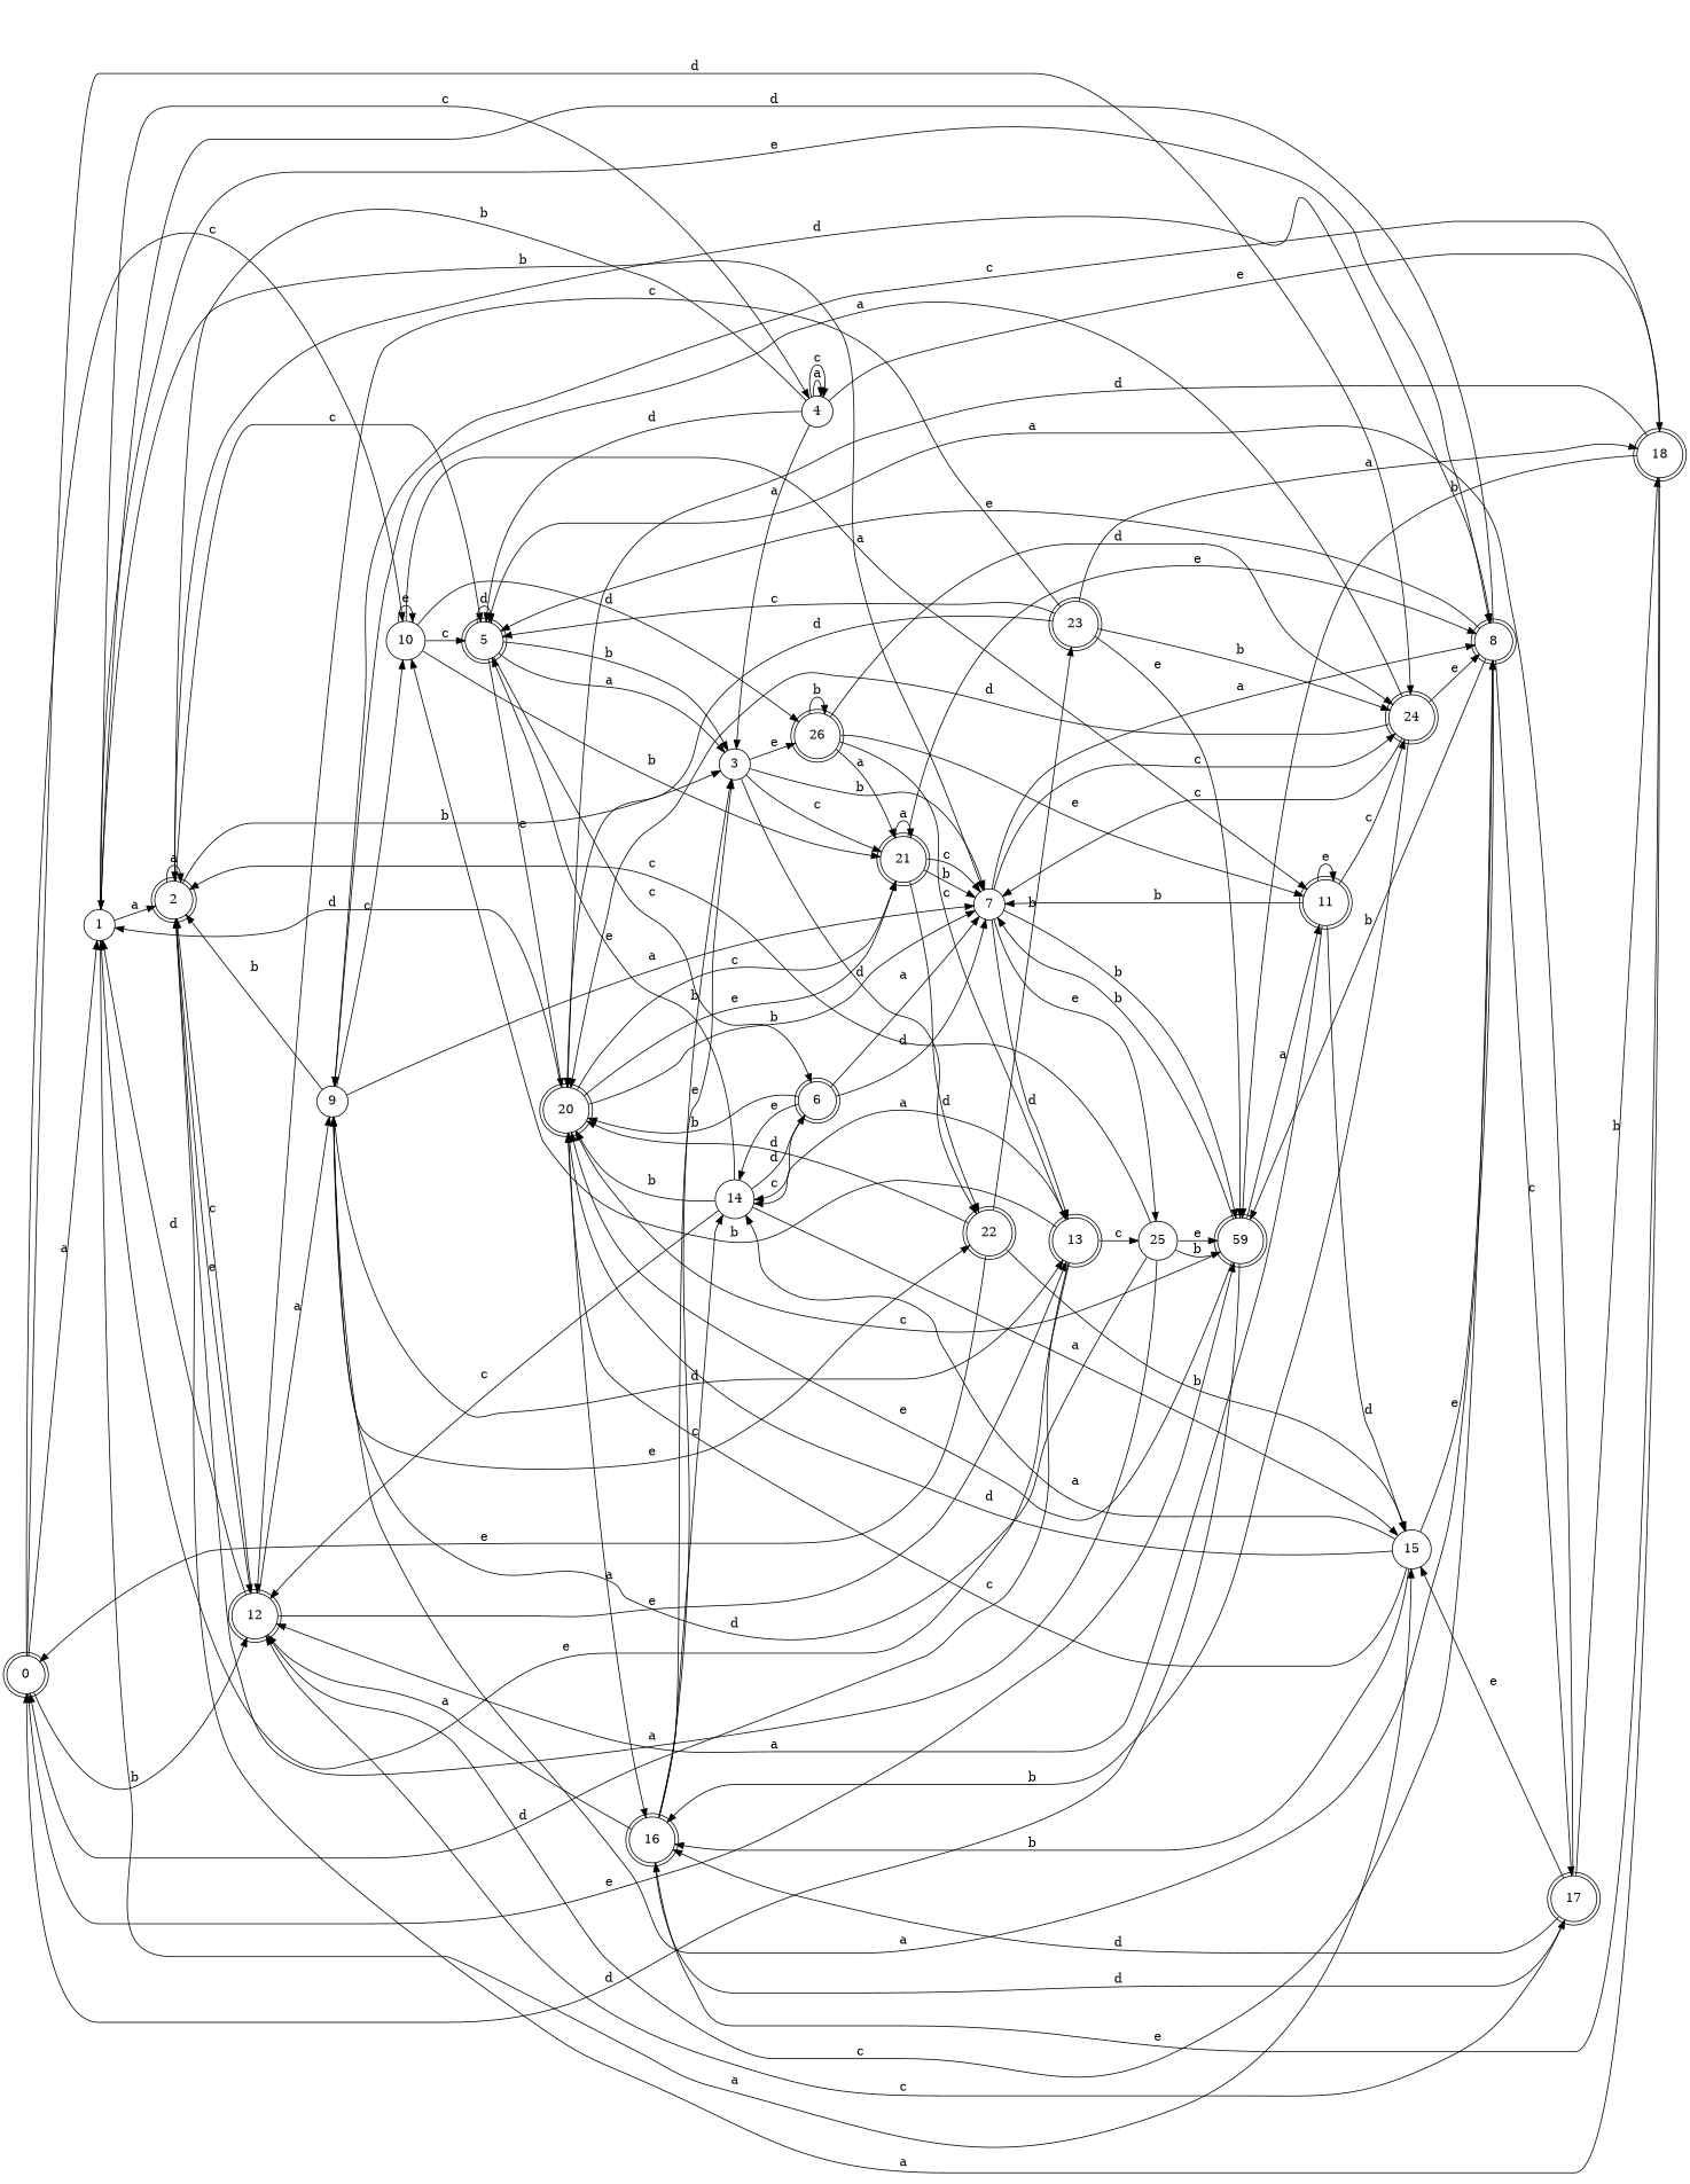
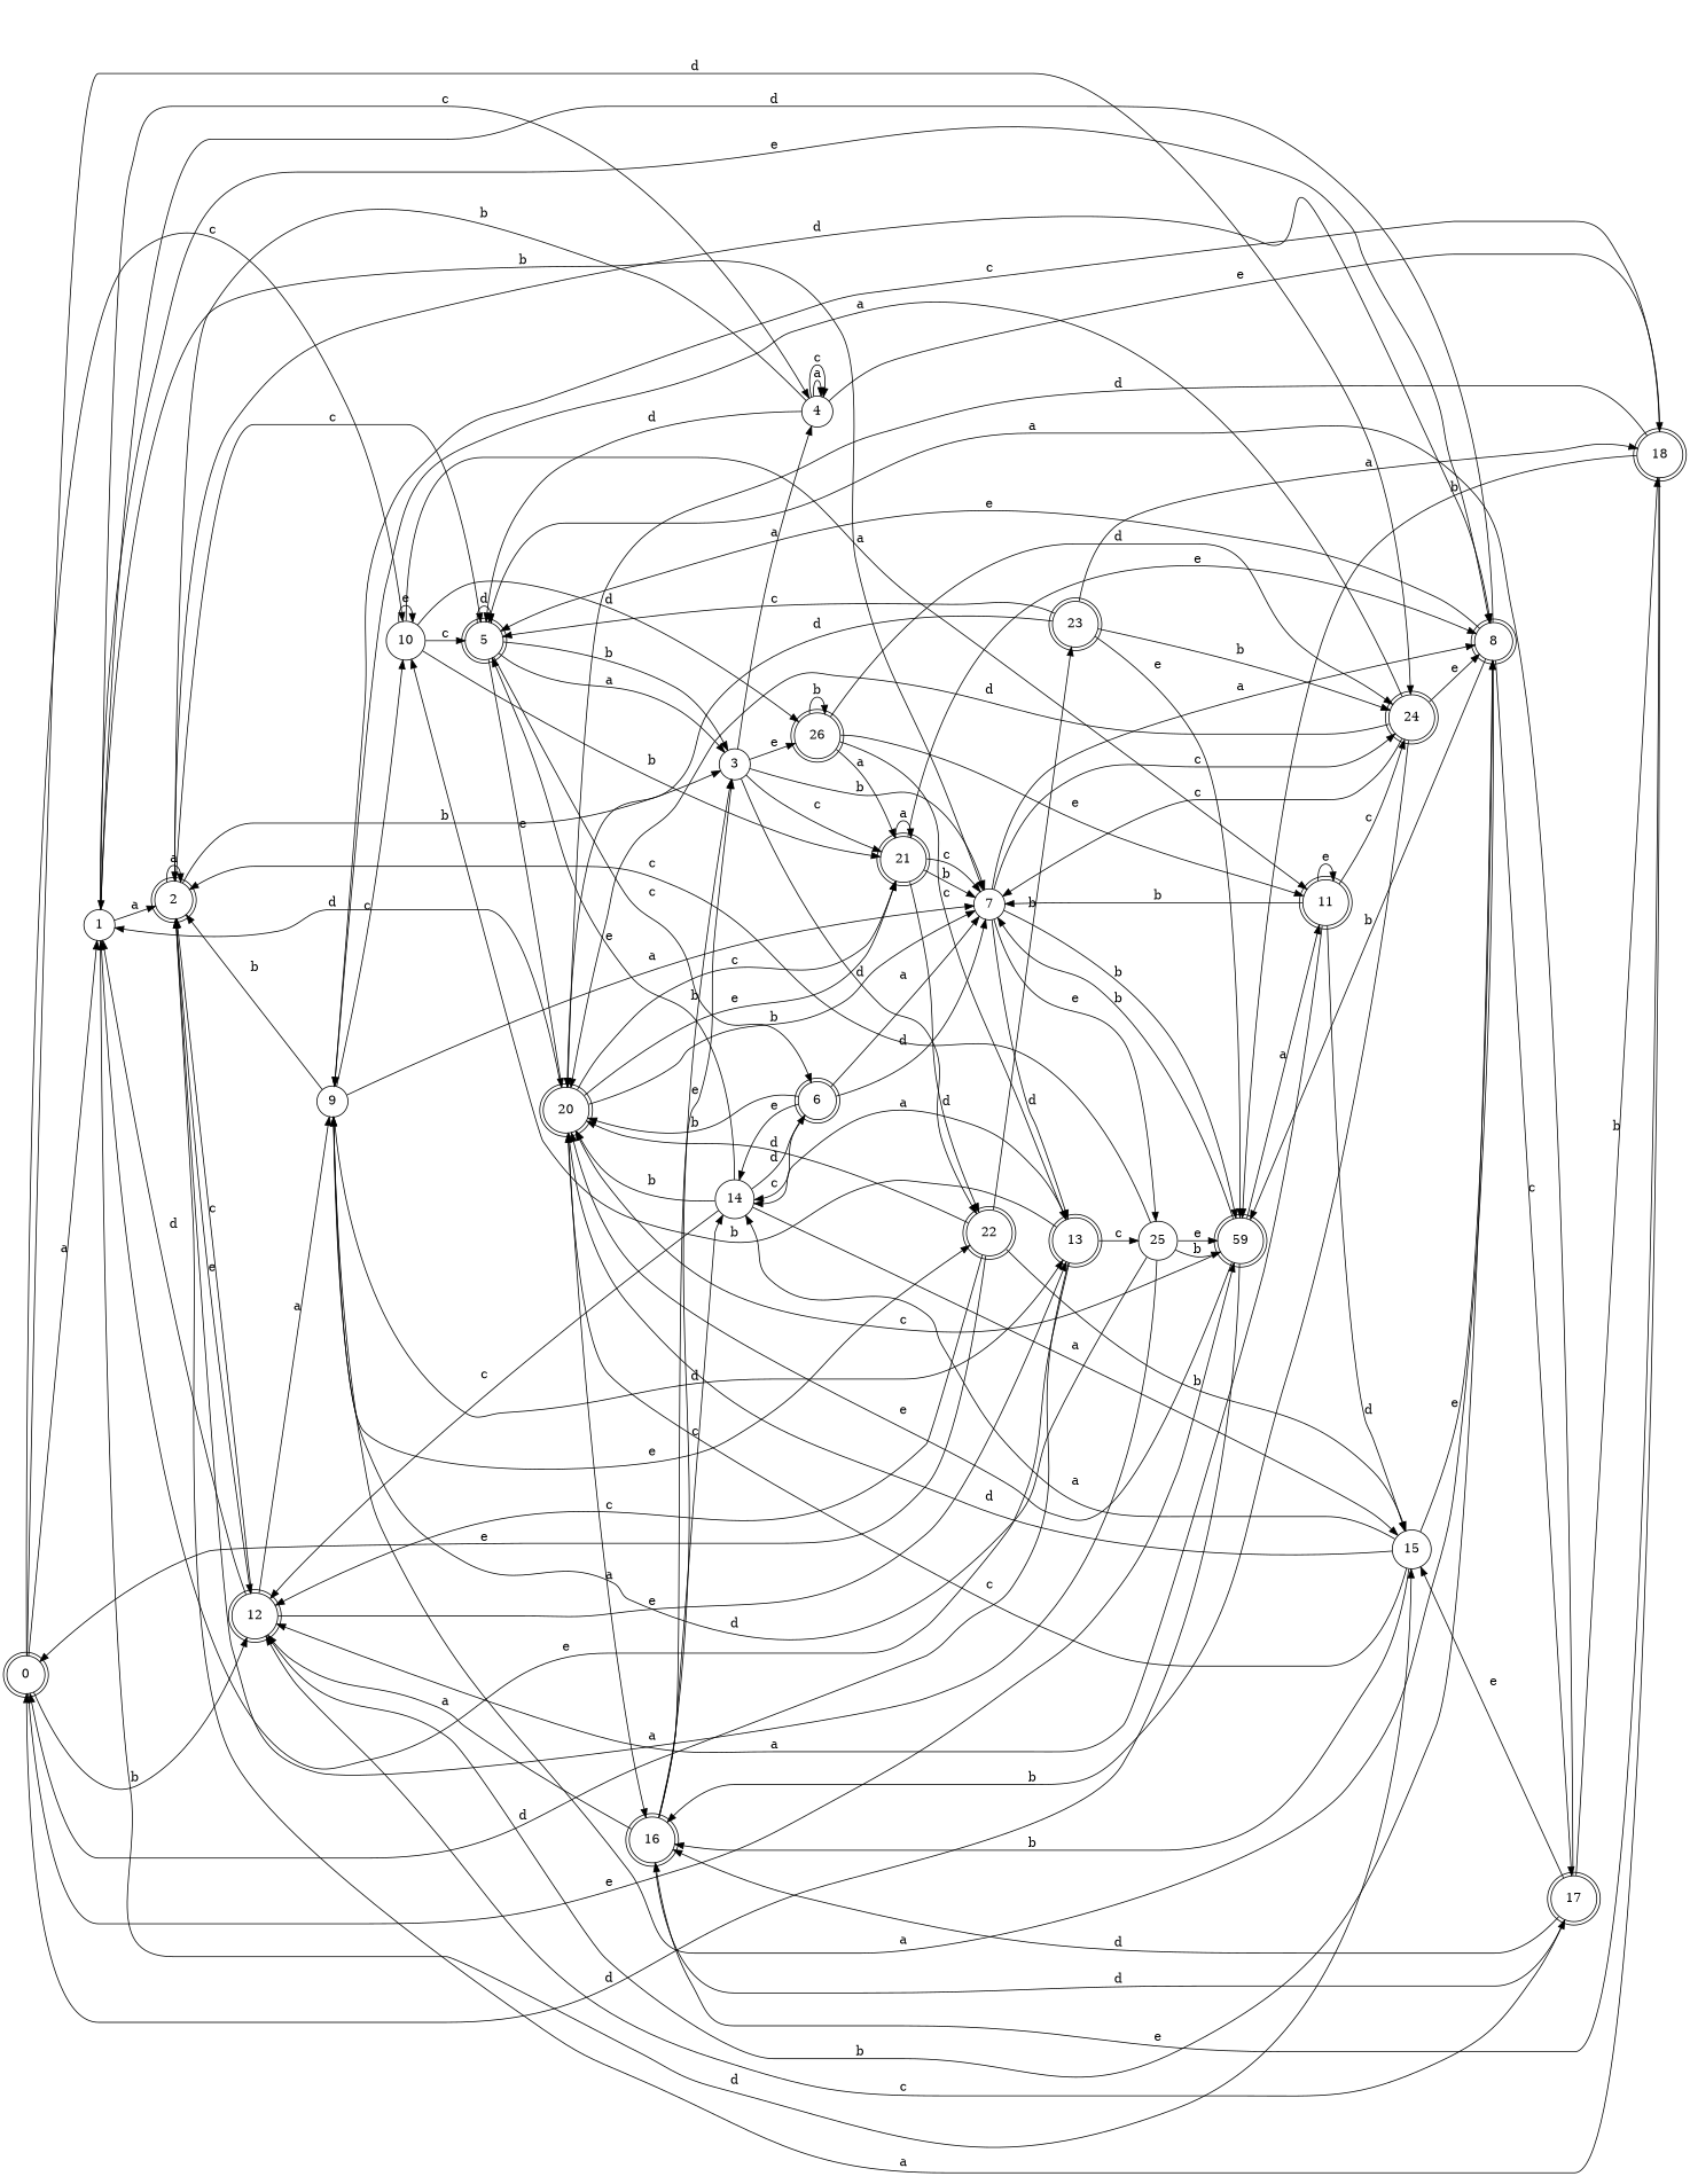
  digraph {
    fontname="DejaVu Serif"
    rankdir=LR
    node [color=black fillcolor=white fontname="DejaVu Serif" shape=doublecircle style="rounded,filled"]
    edge [fontname="DejaVu Serif"]
    n1 [label=0]
    n2 [label=1 shape=circle style=filled]
    n3 [label=10 shape=circle style=filled]
    n4 [label=12]
    n5 [label=59]
    n6 [label=24]
    n7 [label=2]
    n8 [label=4 shape=circle style=filled]
    n9 [label=7 shape=circle style=filled]
    n10 [label=8]
    n11 [label=15 shape=circle style=filled]
    n12 [label=5]
    n13 [label=21]
    n14 [label=26]
    n15 [label=11]
    n16 [label=13]
    n17 [label=9 shape=circle style=filled]
    n18 [label=20]
    n19 [label=16]
    n20 [label=3 shape=circle style=filled]
    n21 [label=18]
    n22 [label=25 shape=circle style=filled]
    n23 [label=17]
    n24 [label=14 shape=circle style=filled]
    n25 [label=22]
    n26 [label=6]
    n27 [label=23]
    n1 -> n2 [label=a]
    n1 -> n3 [label=c]
    n1 -> n4 [label=b]
    n1 -> n5 [label=e]
    n1 -> n6 [label=d]
    n2 -> n7 [label=a]
    n2 -> n8 [label=c]
    n2 -> n9 [label=b]
    n2 -> n10 [label=e]
-   n2 -> n11 [label=a]
+   n2 -> n11 [label=d]
    n3 -> n3 [label=e]
    n3 -> n12 [label=c]
    n3 -> n13 [label=b]
    n3 -> n14 [label=d]
    n3 -> n15 [label=a]
    n4 -> n2 [label=d]
    n4 -> n7 [label=c]
-   n4 -> n10 [label=c]
+   n4 -> n10 [label=b]
    n4 -> n16 [label=e]
    n4 -> n17 [label=a]
    n5 -> n1 [label=d]
    n5 -> n9 [label=b]
    n5 -> n15 [label=a]
    n5 -> n18 [label=c]
    n5 -> n18 [label=e]
    n6 -> n9 [label=c]
    n6 -> n10 [label=e]
    n6 -> n17 [label=a]
    n6 -> n18 [label=d]
    n6 -> n19 [label=b]
    n7 -> n4 [label=e]
    n7 -> n7 [label=a]
    n7 -> n10 [label=d]
    n7 -> n12 [label=c]
    n7 -> n20 [label=b]
    n8 -> n7 [label=b]
    n8 -> n8 [label=a]
    n8 -> n8 [label=c]
    n8 -> n12 [label=d]
    n8 -> n21 [label=e]
    n9 -> n5 [label=b]
    n9 -> n6 [label=c]
    n9 -> n10 [label=a]
    n9 -> n16 [label=d]
    n9 -> n22 [label=e]
    n10 -> n2 [label=d]
    n10 -> n5 [label=b]
    n10 -> n12 [label=e]
    n10 -> n17 [label=a]
    n10 -> n23 [label=c]
    n11 -> n10 [label=e]
    n11 -> n18 [label=c]
    n11 -> n18 [label=d]
    n11 -> n19 [label=b]
    n11 -> n24 [label=a]
    n12 -> n12 [label=d]
    n12 -> n18 [label=e]
    n12 -> n20 [label=a]
    n12 -> n20 [label=b]
    n12 -> n26 [label=c]
    n13 -> n9 [label=b]
    n13 -> n9 [label=c]
    n13 -> n10 [label=e]
    n13 -> n13 [label=a]
    n13 -> n25 [label=d]
    n14 -> n6 [label=d]
    n14 -> n13 [label=a]
    n14 -> n14 [label=b]
    n14 -> n15 [label=e]
    n14 -> n16 [label=c]
    n15 -> n4 [label=a]
    n15 -> n6 [label=c]
    n15 -> n9 [label=b]
    n15 -> n11 [label=d]
    n15 -> n15 [label=e]
    n16 -> n1 [label=d]
    n16 -> n2 [label=e]
    n16 -> n3 [label=b]
    n16 -> n22 [label=c]
    n16 -> n24 [label=a]
    n17 -> n3 [label=c]
    n17 -> n7 [label=b]
    n17 -> n9 [label=a]
    n17 -> n16 [label=d]
    n17 -> n25 [label=e]
    n18 -> n2 [label=d]
    n18 -> n9 [label=b]
    n18 -> n13 [label=c]
    n18 -> n13 [label=e]
    n18 -> n19 [label=a]
    n19 -> n4 [label=a]
    n19 -> n20 [label=b]
    n19 -> n20 [label=e]
    n19 -> n23 [label=d]
    n19 -> n24 [label=c]
-   n8 -> n20 [label=a]
+   n20 -> n8 [label=a]
    n20 -> n9 [label=b]
    n20 -> n13 [label=c]
    n20 -> n14 [label=e]
    n20 -> n25 [label=d]
    n21 -> n5 [label=b]
    n21 -> n7 [label=a]
    n21 -> n17 [label=c]
    n21 -> n18 [label=d]
    n21 -> n19 [label=e]
    n22 -> n5 [label=b]
    n22 -> n5 [label=e]
    n22 -> n7 [label=a]
    n22 -> n7 [label=c]
    n22 -> n17 [label=d]
    n23 -> n4 [label=c]
    n23 -> n11 [label=e]
    n23 -> n12 [label=a]
    n23 -> n19 [label=d]
    n23 -> n21 [label=b]
    n24 -> n4 [label=c]
    n24 -> n11 [label=a]
    n24 -> n12 [label=e]
    n24 -> n18 [label=b]
    n24 -> n26 [label=d]
    n25 -> n1 [label=e]
-   n27 -> n4 [label=c]
+   n25 -> n4 [label=c]
    n25 -> n11 [label=b]
    n25 -> n18 [label=d]
    n25 -> n27 [label=b]
    n26 -> n9 [label=a]
    n26 -> n9 [label=d]
    n26 -> n18 [label=b]
    n26 -> n24 [label=c]
    n26 -> n24 [label=e]
    n27 -> n5 [label=e]
    n27 -> n6 [label=b]
    n27 -> n12 [label=c]
    n27 -> n18 [label=d]
    n27 -> n21 [label=a]
  }
